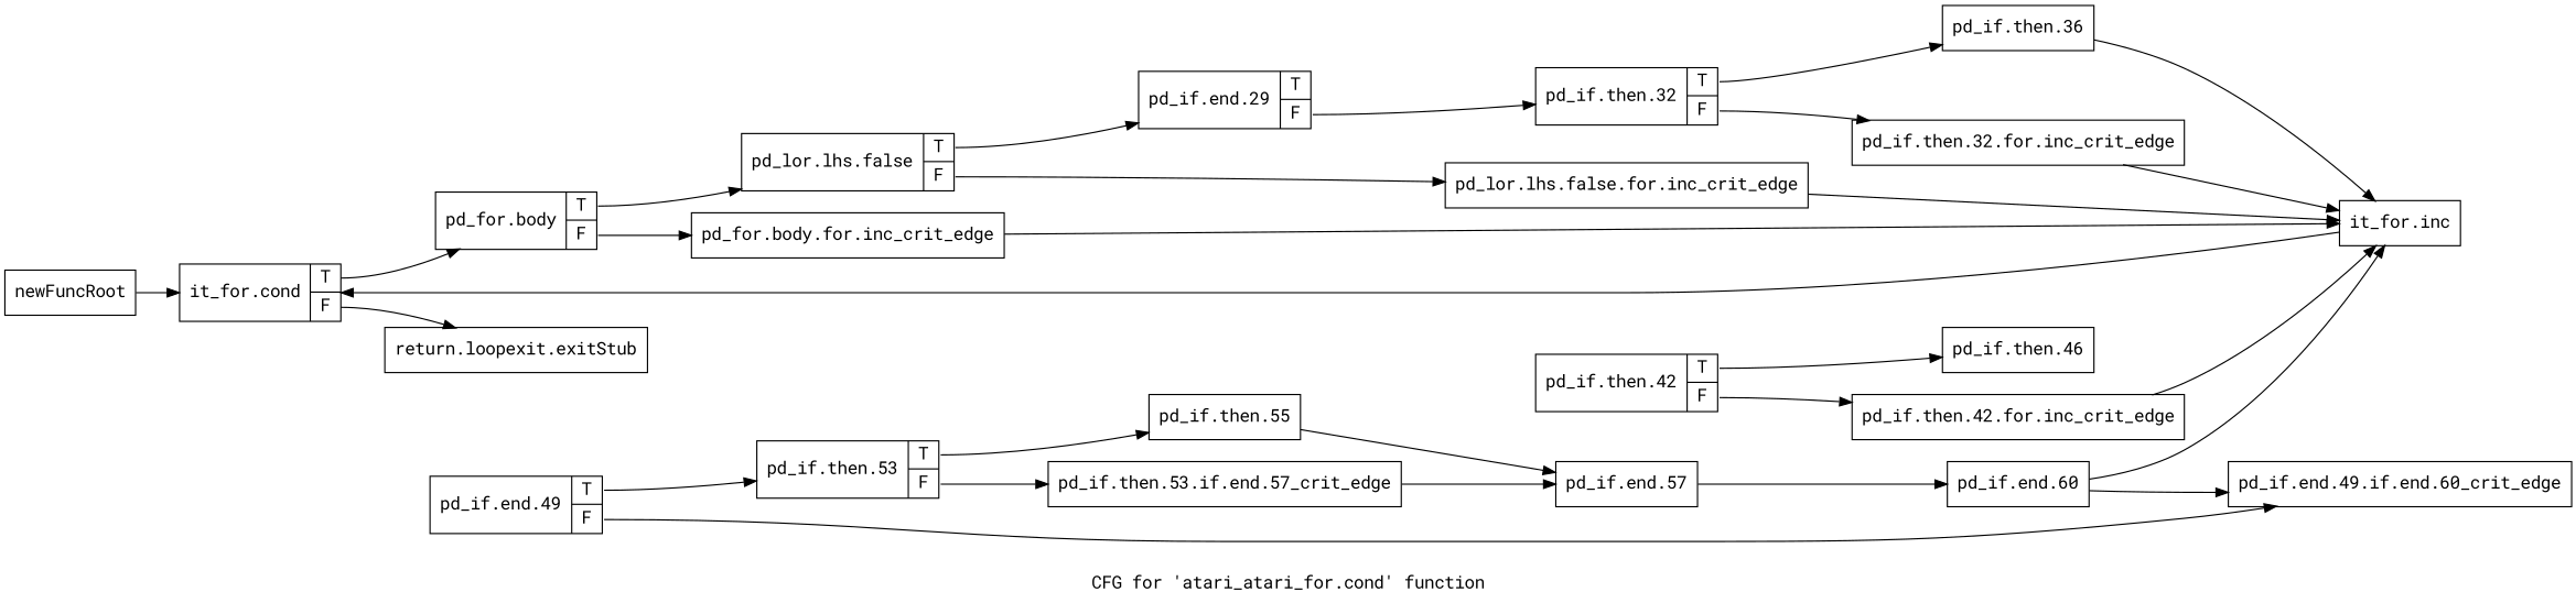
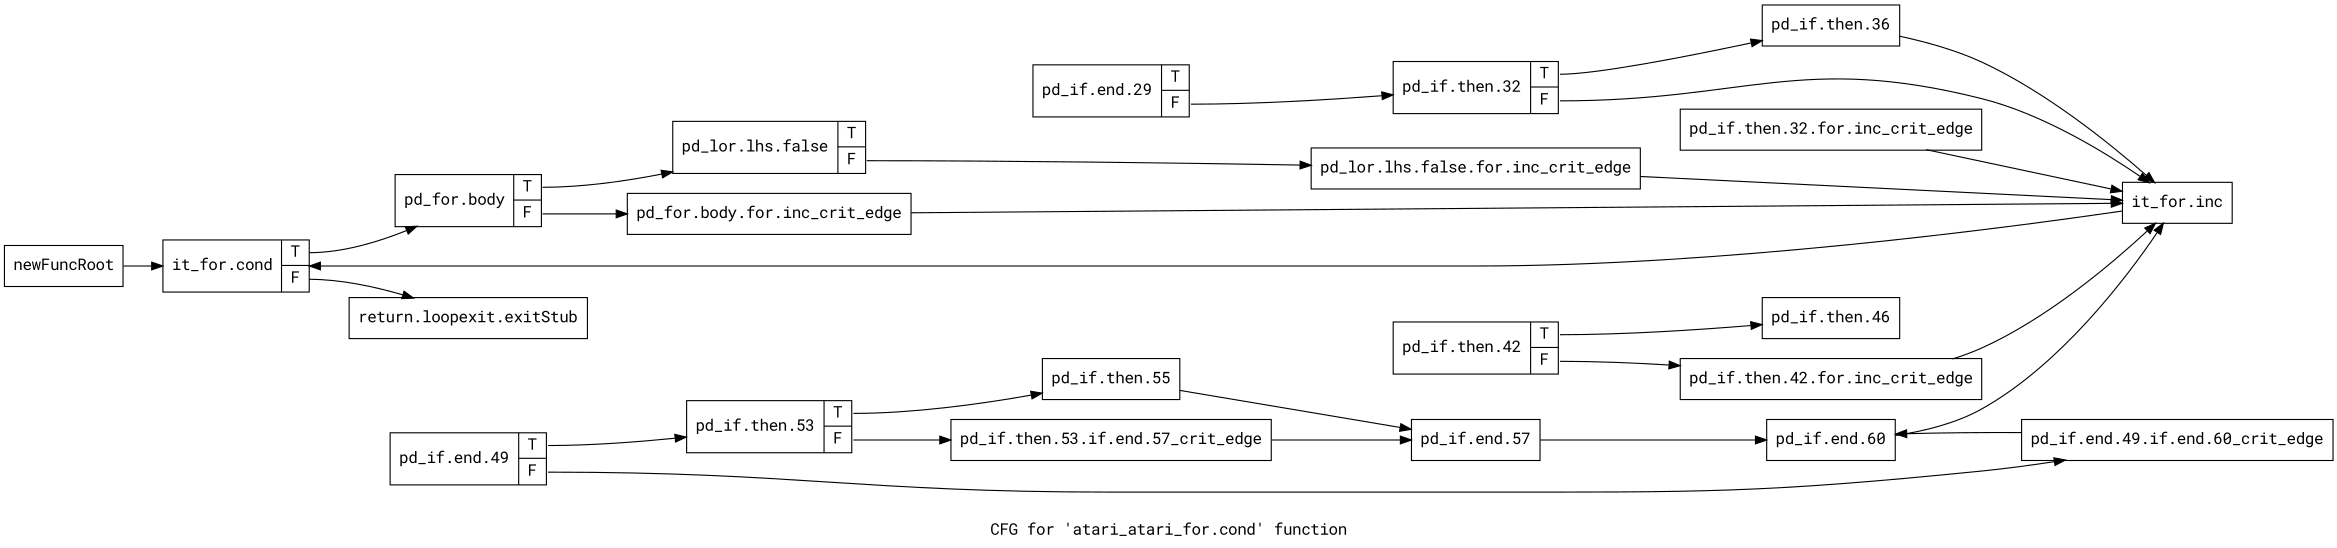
  digraph {
    fontname="Roboto Mono"
    label="CFG for 'atari_atari_for.cond' function"
    rankdir=LR
    node [fontname="Roboto Mono" shape=record]
    edge [fontname="Roboto Mono"]
    n1 [label="{newFuncRoot}"]
    n2 [label="{it_for.cond|{<s0>T|<s1>F}}"]
    n3 [label="{return.loopexit.exitStub}"]
    n4 [label="{pd_for.body|{<s0>T|<s1>F}}"]
    n5 [label="{pd_lor.lhs.false|{<s0>T|<s1>F}}"]
    n6 [label="{pd_for.body.for.inc_crit_edge}"]
    n7 [label="{pd_if.end.29|{<s0>T|<s1>F}}"]
    n8 [label="{pd_lor.lhs.false.for.inc_crit_edge}"]
    n9 [label="{it_for.inc}"]
    n10 [label="{pd_if.then.32|{<s0>T|<s1>F}}"]
    n11 [label="{pd_if.then.36}"]
    n12 [label="{pd_if.then.32.for.inc_crit_edge}"]
    n13 [label="{pd_if.then.42|{<s0>T|<s1>F}}"]
    n14 [label="{pd_if.then.46}"]
    n15 [label="{pd_if.then.42.for.inc_crit_edge}"]
    n16 [label="{pd_if.end.49|{<s0>T|<s1>F}}"]
    n17 [label="{pd_if.then.53|{<s0>T|<s1>F}}"]
    n18 [label="{pd_if.end.49.if.end.60_crit_edge}"]
    n19 [label="{pd_if.then.55}"]
    n20 [label="{pd_if.then.53.if.end.57_crit_edge}"]
    n21 [label="{pd_if.end.60}"]
    n22 [label="{pd_if.end.57}"]
    n1 -> n2
    n2 -> n3 [tailport=s1]
    n2 -> n4 [tailport=s0]
    n4 -> n5 [tailport=s0]
    n4 -> n6 [tailport=s1]
-   n5 -> n7 [tailport=s0]
    n5 -> n8 [tailport=s1]
    n6 -> n9
    n7 -> n10 [tailport=s1]
    n8 -> n9
    n9 -> n2
    n10 -> n11 [tailport=s0]
-   n10 -> n12 [tailport=s1]
+   n10 -> n9 [tailport=s1]
    n11 -> n9
    n12 -> n9
    n13 -> n14 [tailport=s0]
    n13 -> n15 [tailport=s1]
    n15 -> n9
    n16 -> n17 [tailport=s0]
    n16 -> n18 [tailport=s1]
    n17 -> n19 [tailport=s0]
    n17 -> n20 [tailport=s1]
-   n21 -> n18
+   n18 -> n21
    n19 -> n22
    n20 -> n22
    n21 -> n9
    n22 -> n21
  }
